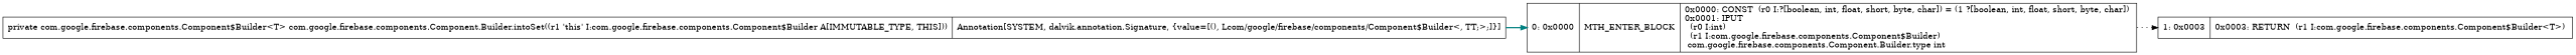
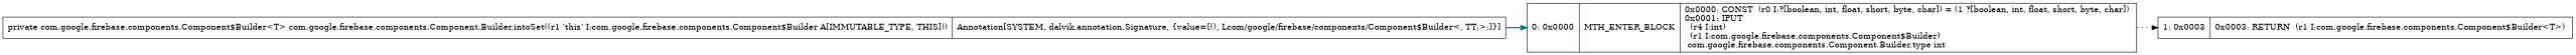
  digraph {
    rankdir=LR
    node [shape=record]
-   n1 [label="{0\:\ 0x0000|MTH_ENTER_BLOCK\l|0x0000: CONST  (r0 I:?[boolean, int, float, short, byte, char]) = (1 ?[boolean, int, float, short, byte, char]) \l0x0001: IPUT  \l  (r0 I:int)\l  (r1 I:com.google.firebase.components.Component$Builder)\l com.google.firebase.components.Component.Builder.type int \l}"]
+   n1 [label="{0\:\ 0x0000|MTH_ENTER_BLOCK\l|0x0000: CONST  (r0 I:?[boolean, int, float, short, byte, char]) = (1 ?[boolean, int, float, short, byte, char]) \l0x0001: IPUT  \l  (r4 I:int)\l  (r1 I:com.google.firebase.components.Component$Builder)\l com.google.firebase.components.Component.Builder.type int \l}"]
    n2 [label="{1\:\ 0x0003|0x0003: RETURN  (r1 I:com.google.firebase.components.Component$Builder\<T\>) \l}"]
    n3 [label="{private com.google.firebase.components.Component$Builder\<T\> com.google.firebase.components.Component.Builder.intoSet((r1 'this' I:com.google.firebase.components.Component$Builder A[IMMUTABLE_TYPE, THIS]))  | Annotation[SYSTEM, dalvik.annotation.Signature, \{value=[(), Lcom\/google\/firebase\/components\/Component$Builder\<, TT;\>;]\}]\l}"]
    n1 -> n2 [color=black style=dotted]
    n3 -> n1 [color=teal style=bold]
  }
